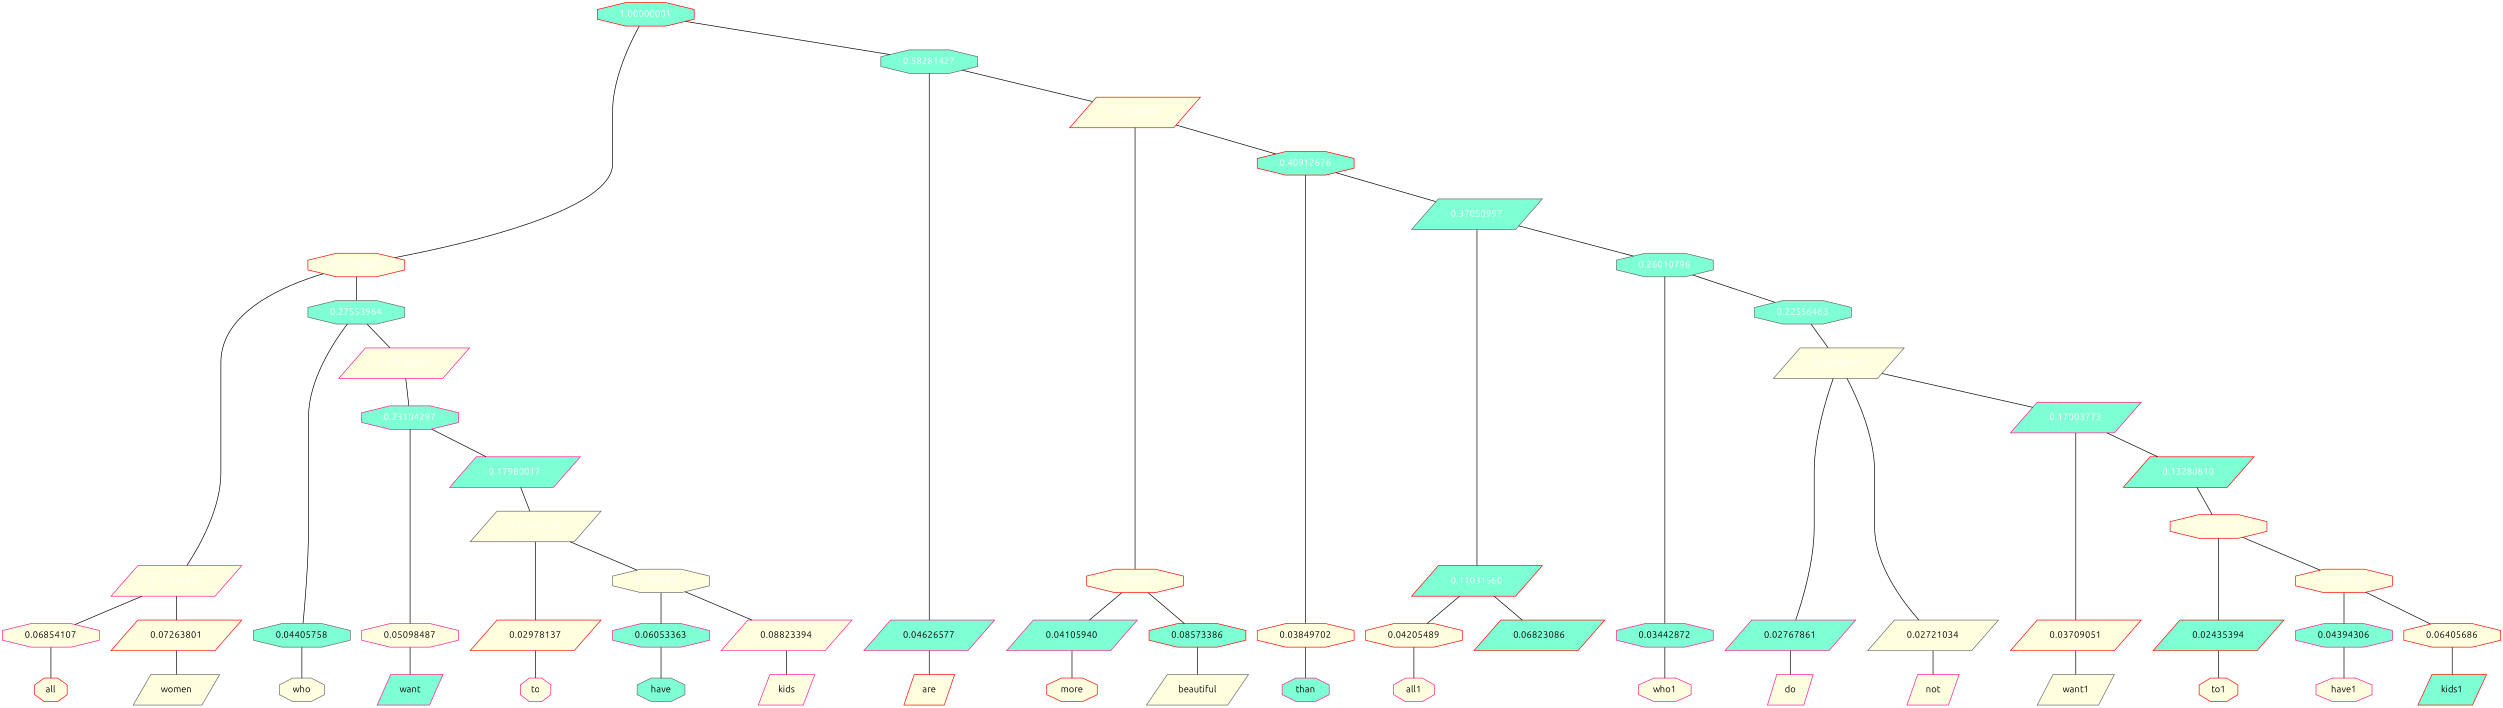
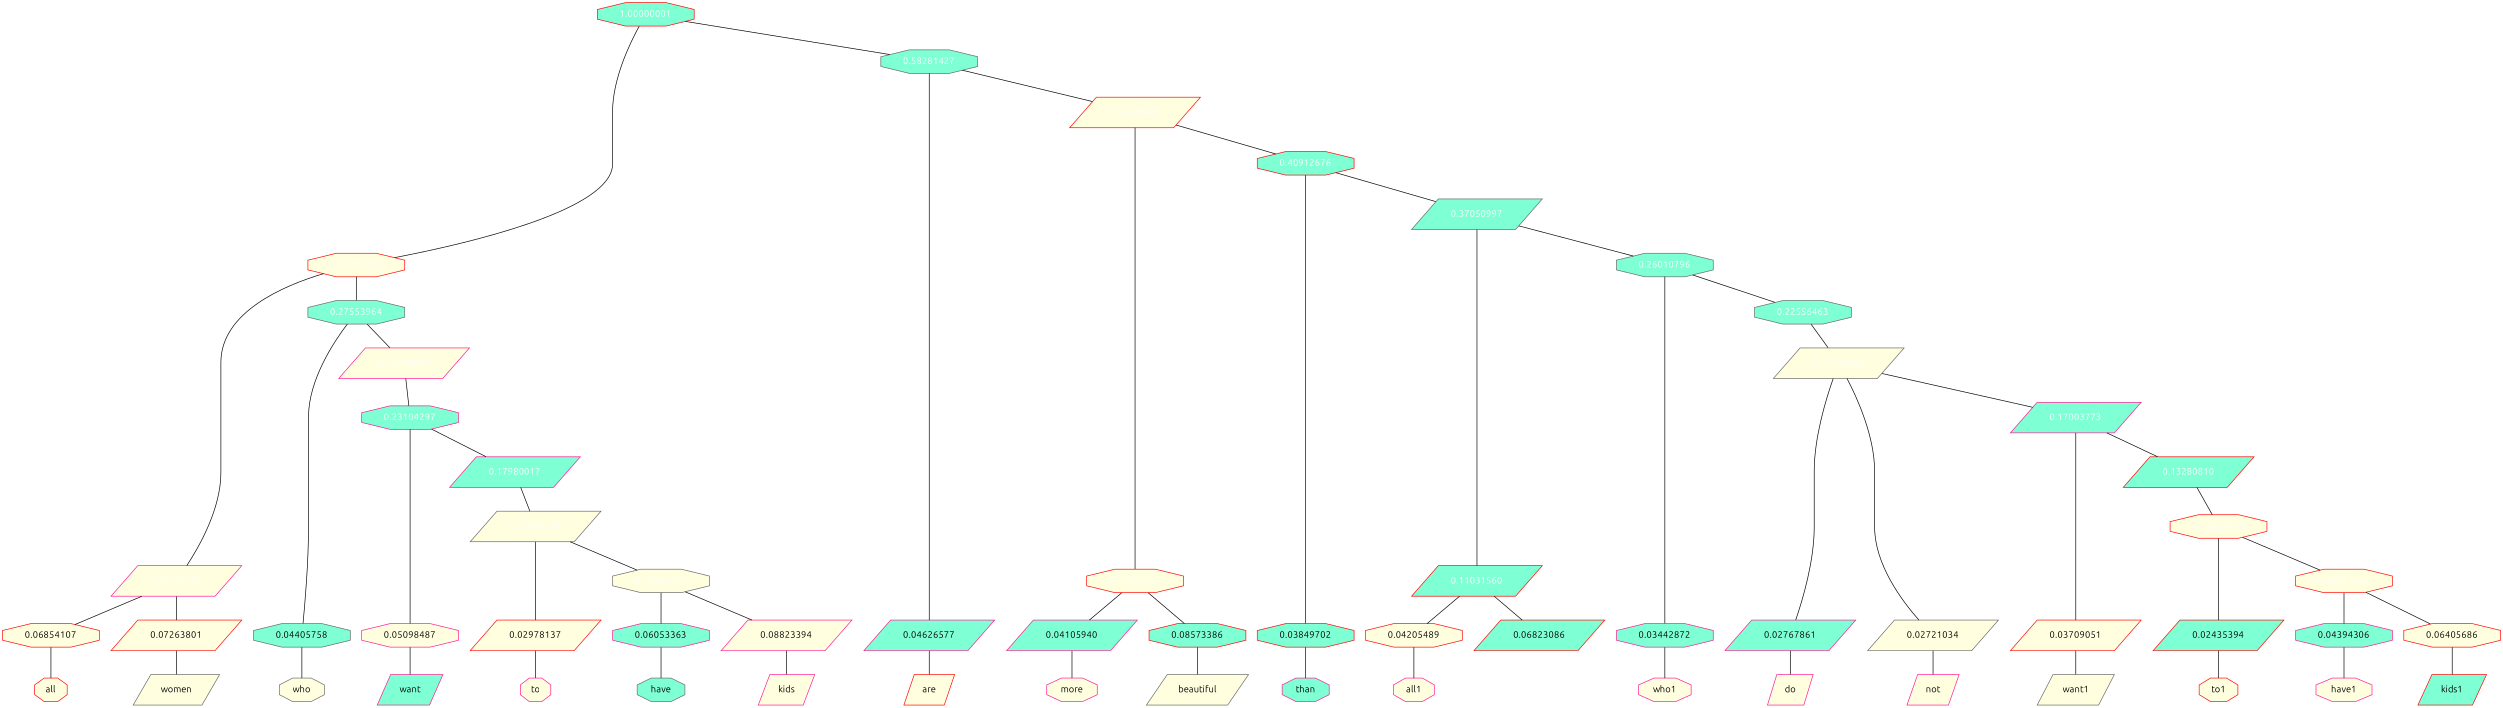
  graph {
    fontname=Ubuntu
    node [color=red fillcolor=lightyellow fontname=Ubuntu format=png nodesep=0.001 ordering=out overlap_scaling=0.01 ranksep=0.001 shape=octagon style=filled fontcolor=grey99]
    edge [fontname=Ubuntu]
    n1 [height=0.15 label=all style="filled,solid" width=0.15 fontcolor=""]
    n2 [color=gray40 height=0.15 label=women shape=parallelogram style="filled,solid" width=0.15 fontcolor=""]
    n3 [color=gray40 height=0.15 label=who style="filled,solid" width=0.15 fontcolor=""]
    n4 [color=deeppink fillcolor=aquamarine height=0.15 label=want shape=parallelogram style="filled,solid" width=0.15 fontcolor=""]
    n5 [color=deeppink height=0.15 label=to style="filled,solid" width=0.15 fontcolor=""]
    n6 [color=gray40 fillcolor=aquamarine height=0.15 label=have style="filled,solid" width=0.15 fontcolor=""]
    n7 [color=deeppink height=0.15 label=kids shape=parallelogram style="filled,solid" width=0.15 fontcolor=""]
    n8 [height=0.15 label=are shape=parallelogram style="filled,solid" width=0.15 fontcolor=""]
-   n9 [height=0.15 label=more style="filled,solid" width=0.15 fontcolor=""]
+   n9 [color=deeppink height=0.15 label=more style="filled,solid" width=0.15 fontcolor=""]
    n10 [color=gray40 height=0.15 label=beautiful shape=parallelogram style="filled,solid" width=0.15 fontcolor=""]
    n11 [color=deeppink fillcolor=aquamarine height=0.15 label=than style="filled,solid" width=0.15 fontcolor=""]
    n12 [color=deeppink height=0.15 label=all1 style="filled,solid" width=0.15 fontcolor=""]
    n13 [color=deeppink height=0.15 label=who1 style="filled,solid" width=0.15 fontcolor=""]
    n14 [color=deeppink height=0.15 label=do shape=parallelogram style="filled,solid" width=0.15 fontcolor=""]
    n15 [color=deeppink height=0.15 label=not shape=parallelogram style="filled,solid" width=0.15 fontcolor=""]
    n16 [color=gray40 height=0.15 label=want1 shape=parallelogram style="filled,solid" width=0.15 fontcolor=""]
    n17 [height=0.15 label=to1 style="filled,solid" width=0.15 fontcolor=""]
    n18 [color=deeppink height=0.15 label=have1 style="filled,solid" width=0.15 fontcolor=""]
    n19 [fillcolor=aquamarine height=0.15 label=kids1 shape=parallelogram style="filled,solid" width=0.15 fontcolor=""]
-   n20 [color=deeppink fontcolor=black height=0.15 label=0.06854107 width=0.15]
+   n20 [fontcolor=black height=0.15 label=0.06854107 width=0.15]
    n21 [fontcolor=black height=0.15 label=0.07263801 shape=parallelogram width=0.15]
    n22 [color=gray40 fillcolor=aquamarine fontcolor=black height=0.15 label=0.04405758 width=0.15]
    n23 [color=deeppink fontcolor=black height=0.15 label=0.05098487 width=0.15]
    n24 [fontcolor=black height=0.15 label=0.02978137 shape=parallelogram width=0.15]
    n25 [color=deeppink fillcolor=aquamarine fontcolor=black height=0.15 label=0.06053363 width=0.15]
    n26 [color=deeppink fontcolor=black height=0.15 label=0.08823394 shape=parallelogram width=0.15]
    n27 [color=deeppink fillcolor=aquamarine fontcolor=black height=0.15 label=0.04626577 shape=parallelogram width=0.15]
    n28 [color=deeppink fillcolor=aquamarine fontcolor=black height=0.15 label=0.04105940 shape=parallelogram width=0.15]
    n29 [fillcolor=aquamarine fontcolor=black height=0.15 label=0.08573386 width=0.15]
-   n30 [fontcolor=black height=0.15 label=0.03849702 width=0.15]
+   n30 [fillcolor=aquamarine fontcolor=black height=0.15 label=0.03849702 width=0.15]
    n31 [fontcolor=black height=0.15 label=0.04205489 width=0.15]
    n32 [fillcolor=aquamarine fontcolor=black height=0.15 label=0.06823086 shape=parallelogram width=0.15]
    n33 [color=deeppink fillcolor=aquamarine fontcolor=black height=0.15 label=0.03442872 width=0.15]
    n34 [color=deeppink fillcolor=aquamarine fontcolor=black height=0.15 label=0.02767861 shape=parallelogram width=0.15]
    n35 [color=gray40 fontcolor=black height=0.15 label=0.02721034 shape=parallelogram width=0.15]
    n36 [fontcolor=black height=0.15 label=0.03709051 shape=parallelogram width=0.15]
    n37 [fillcolor=aquamarine fontcolor=black height=0.15 label=0.02435394 shape=parallelogram width=0.15]
    n38 [color=deeppink fillcolor=aquamarine fontcolor=black height=0.15 label=0.04394306 width=0.15]
    n39 [fontcolor=black height=0.15 label=0.06405686 width=0.15]
    n40 [fillcolor=aquamarine height=0.15 label=1.00000001 width=0.15]
    n41 [height=0.15 label=0.41708393 width=0.15]
    n42 [color=gray40 fillcolor=aquamarine height=0.15 label=0.58281427 width=0.15]
    n43 [color=deeppink height=0.15 label=0.14151416 shape=parallelogram width=0.15]
    n44 [color=gray40 fillcolor=aquamarine height=0.15 label=0.27553964 width=0.15]
    n45 [height=0.15 label=0.53640089 shape=parallelogram width=0.15]
    n46 [color=deeppink height=0.15 label=0.23130090 shape=parallelogram width=0.15]
    n47 [height=0.15 label=0.12705875 width=0.15]
    n48 [fillcolor=aquamarine height=0.15 label=0.40912676 width=0.15]
    n49 [color=deeppink fillcolor=aquamarine height=0.15 label=0.23104297 width=0.15]
    n50 [color=gray40 fillcolor=aquamarine height=0.15 label=0.37050997 shape=parallelogram width=0.15]
    n51 [color=deeppink fillcolor=aquamarine height=0.15 label=0.17980017 shape=parallelogram width=0.15]
    n52 [fillcolor=aquamarine height=0.15 label=0.11031560 shape=parallelogram width=0.15]
    n53 [color=gray40 fillcolor=aquamarine height=0.15 label=0.26010796 width=0.15]
    n54 [color=gray40 height=0.15 label=0.17941140 shape=parallelogram width=0.15]
    n55 [color=gray40 fillcolor=aquamarine height=0.15 label=0.22556463 width=0.15]
    n56 [color=gray40 height=0.15 label=0.14924125 width=0.15]
    n57 [color=gray40 height=0.15 label=0.22544566 shape=parallelogram width=0.15]
    n58 [color=deeppink fillcolor=aquamarine height=0.15 label=0.17003773 shape=parallelogram width=0.15]
    n59 [fillcolor=aquamarine height=0.15 label=0.13280810 shape=parallelogram width=0.15]
    n60 [height=0.15 label=0.13264734 width=0.15]
    n61 [height=0.15 label=0.10813265 width=0.15]
    subgraph sub_1 {
      rank=same
      n1
      n2
      n3
      n4
      n5
      n6
      n7
      n8
      n9
      n10
      n11
      n12
      n13
      n14
      n15
      n16
      n17
      n18
      n19
    }
    subgraph sub_2 {
      rank=same
      n20
      n21
      n22
      n23
      n24
      n25
      n26
      n27
      n28
      n29
      n30
      n31
      n32
      n33
      n34
      n35
      n36
      n37
      n38
      n39
    }
    n20 -- n1
    n21 -- n2
    n22 -- n3
    n23 -- n4
    n24 -- n5
    n25 -- n6
    n26 -- n7
    n27 -- n8
    n28 -- n9
    n29 -- n10
    n30 -- n11
    n31 -- n12
    n33 -- n13
    n34 -- n14
    n35 -- n15
    n36 -- n16
    n37 -- n17
    n38 -- n18
    n39 -- n19
    n40 -- n41
    n40 -- n42
    n41 -- n43
    n41 -- n44
    n42 -- n27
    n42 -- n45
    n43 -- n20
    n43 -- n21
    n44 -- n22
    n44 -- n46
    n45 -- n47
    n45 -- n48
    n46 -- n49
    n47 -- n28
    n47 -- n29
    n48 -- n30
    n48 -- n50
    n49 -- n23
    n49 -- n51
    n50 -- n52
    n50 -- n53
    n51 -- n54
    n52 -- n31
    n52 -- n32
    n53 -- n33
    n53 -- n55
    n54 -- n24
    n54 -- n56
    n55 -- n57
    n56 -- n25
    n56 -- n26
    n57 -- n34
    n57 -- n35
    n57 -- n58
    n58 -- n36
    n58 -- n59
    n59 -- n60
    n60 -- n37
    n60 -- n61
    n61 -- n38
    n61 -- n39
  }
